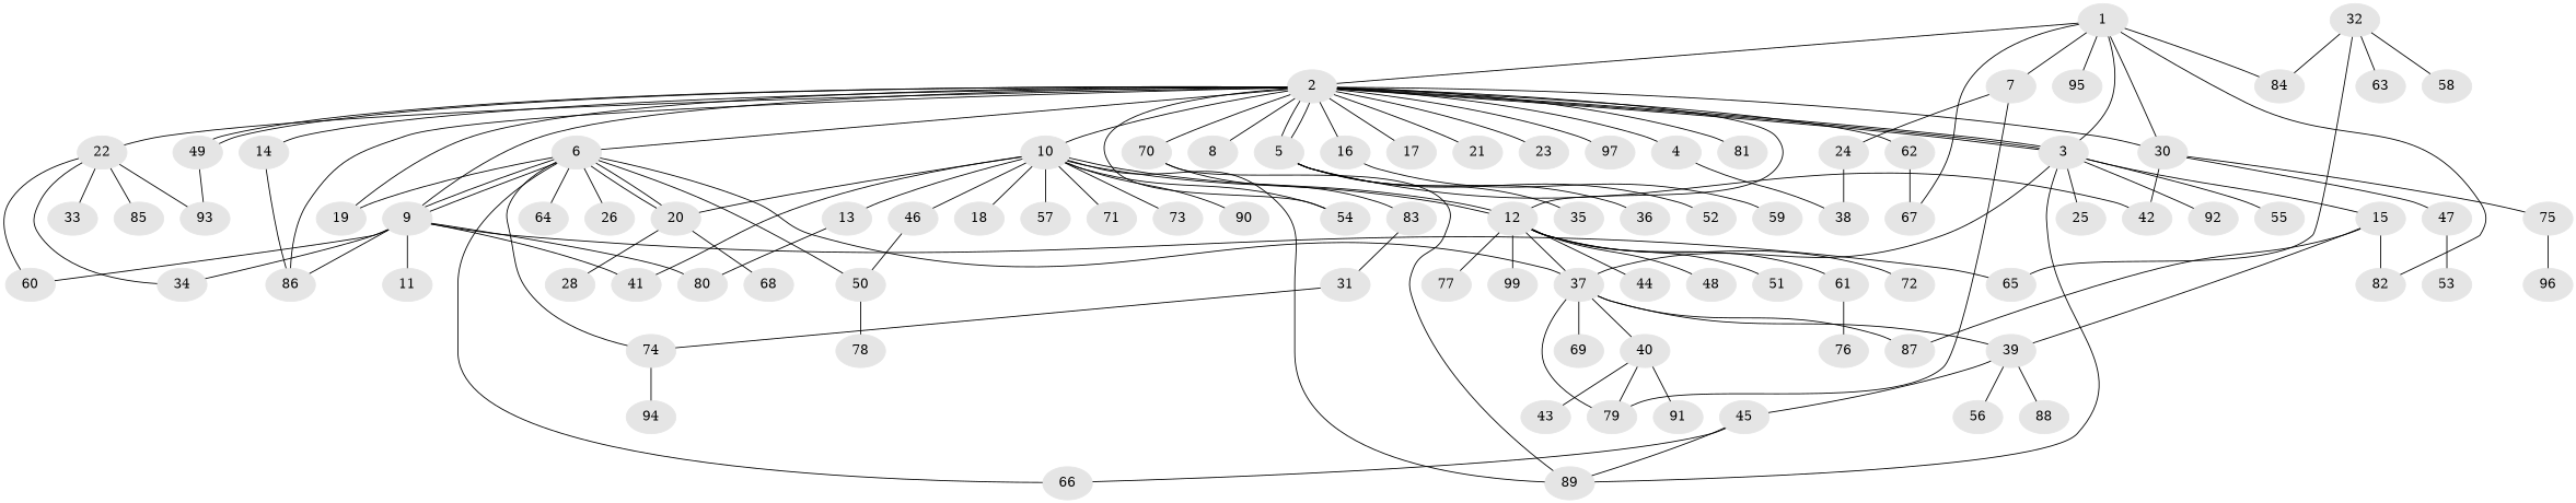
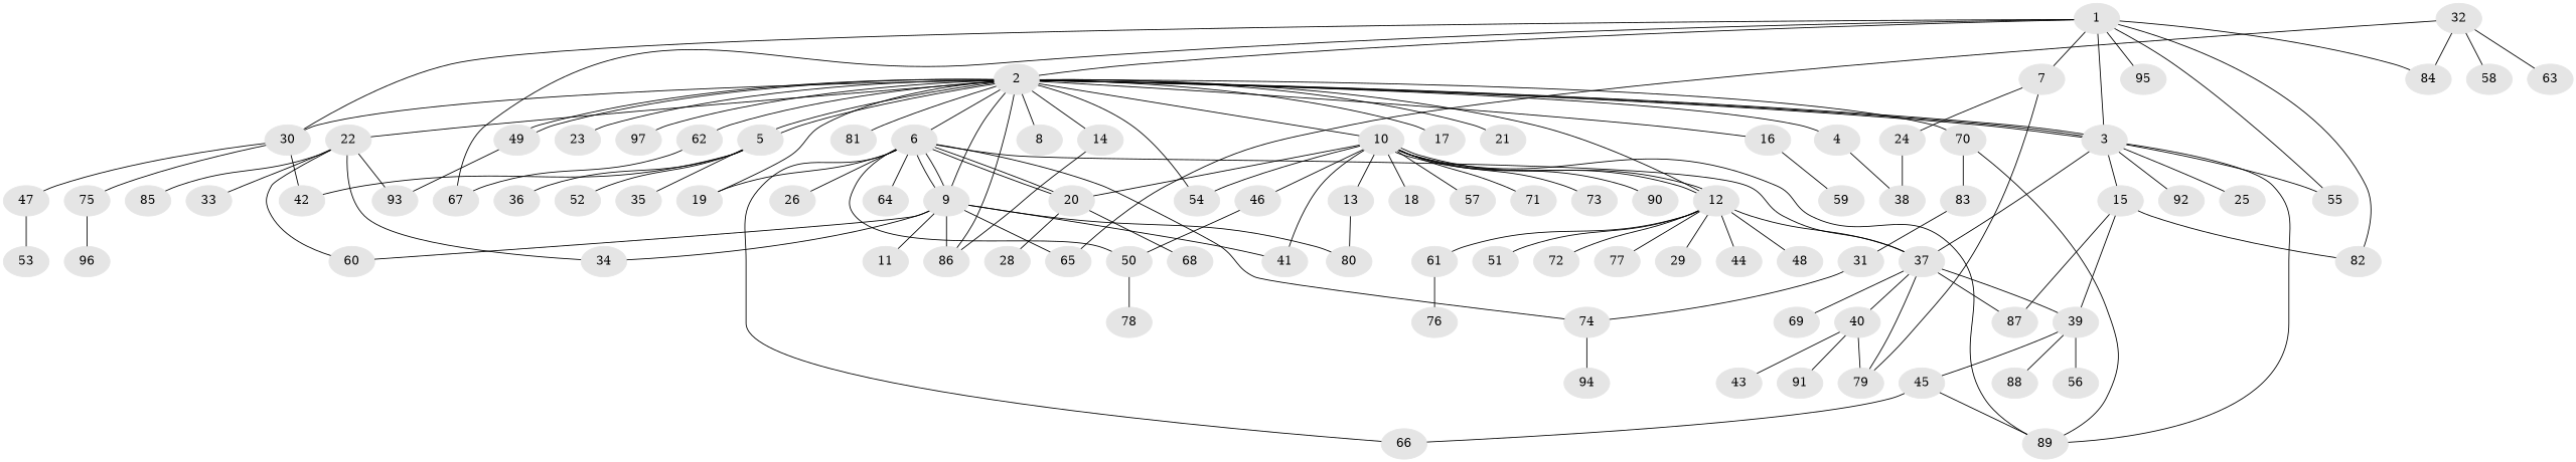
  graph {
    node [color=gray90 style=filled]
    1
    2
    3
    7
    30
    55
    67
    82
    95
    84
    4
    5
    6
    8
    9
    10
    12
    14
    16
    17
    19
    21
    22
    23
    n25 [label=97]
    49
    54
    62
    70
    81
    86
    15
    25
    37
    89
    92
    24
    79
    42
    47
    75
    32
    65
    58
    63
    38
    35
    36
    52
    20
    26
    50
    64
    66
    74
    11
    34
    41
    60
    80
    13
    18
    46
    57
    71
    73
    90
-   29 [label=99]
+   29
    44
    48
    51
    61
    72
    77
    59
    33
    85
    93
    83
    39
    87
    40
    69
    31
    28
    68
    78
    94
    76
    45
    56
    88
    53
    96
    43
    91
    1 -- 2
    1 -- 3
    1 -- 7
    1 -- 30
+   1 -- 55
    1 -- 67
    1 -- 82
    1 -- 95
    1 -- 84
    2 -- 3
    2 -- 3
    2 -- 3
    2 -- 30
    2 -- 4
    2 -- 5
    2 -- 5
    2 -- 6
    2 -- 8
    2 -- 9
    2 -- 10
    2 -- 12
    2 -- 14
    2 -- 16
    2 -- 17
    2 -- 19
    2 -- 21
    2 -- 22
    2 -- 23
    2 -- n25
    2 -- 49
    2 -- 49
    2 -- 54
    2 -- 62
    2 -- 70
    2 -- 81
    2 -- 86
    3 -- 55
    3 -- 15
    3 -- 25
    3 -- 37
    3 -- 89
    3 -- 92
    7 -- 24
    7 -- 79
    30 -- 42
    30 -- 47
    30 -- 75
    4 -- 38
    5 -- 42
    5 -- 35
    5 -- 36
    5 -- 52
    6 -- 9
    6 -- 9
    6 -- 19
    6 -- 37
    6 -- 20
    6 -- 20
    6 -- 26
    6 -- 50
    6 -- 64
    6 -- 66
    6 -- 74
    9 -- 86
    9 -- 65
    9 -- 11
    9 -- 34
    9 -- 41
    9 -- 60
    9 -- 80
    10 -- 12
    10 -- 12
    10 -- 54
    10 -- 89
    10 -- 20
    10 -- 41
    10 -- 13
    10 -- 18
    10 -- 46
    10 -- 57
    10 -- 71
    10 -- 73
    10 -- 90
    12 -- 37
    12 -- 29
    12 -- 44
    12 -- 48
    12 -- 51
    12 -- 61
    12 -- 72
    12 -- 77
    14 -- 86
    16 -- 59
    22 -- 34
    22 -- 60
    22 -- 33
    22 -- 85
    22 -- 93
    49 -- 93
    62 -- 67
    70 -- 89
    70 -- 83
    15 -- 82
    15 -- 39
    15 -- 87
    37 -- 79
    37 -- 39
    37 -- 87
    37 -- 40
    37 -- 69
    24 -- 38
    47 -- 53
    75 -- 96
    32 -- 84
    32 -- 65
    32 -- 58
    32 -- 63
    20 -- 28
    20 -- 68
    50 -- 78
    74 -- 94
    13 -- 80
    46 -- 50
    61 -- 76
    83 -- 31
    39 -- 45
    39 -- 56
    39 -- 88
    40 -- 79
    40 -- 43
    40 -- 91
    31 -- 74
    45 -- 89
    45 -- 66
  }
